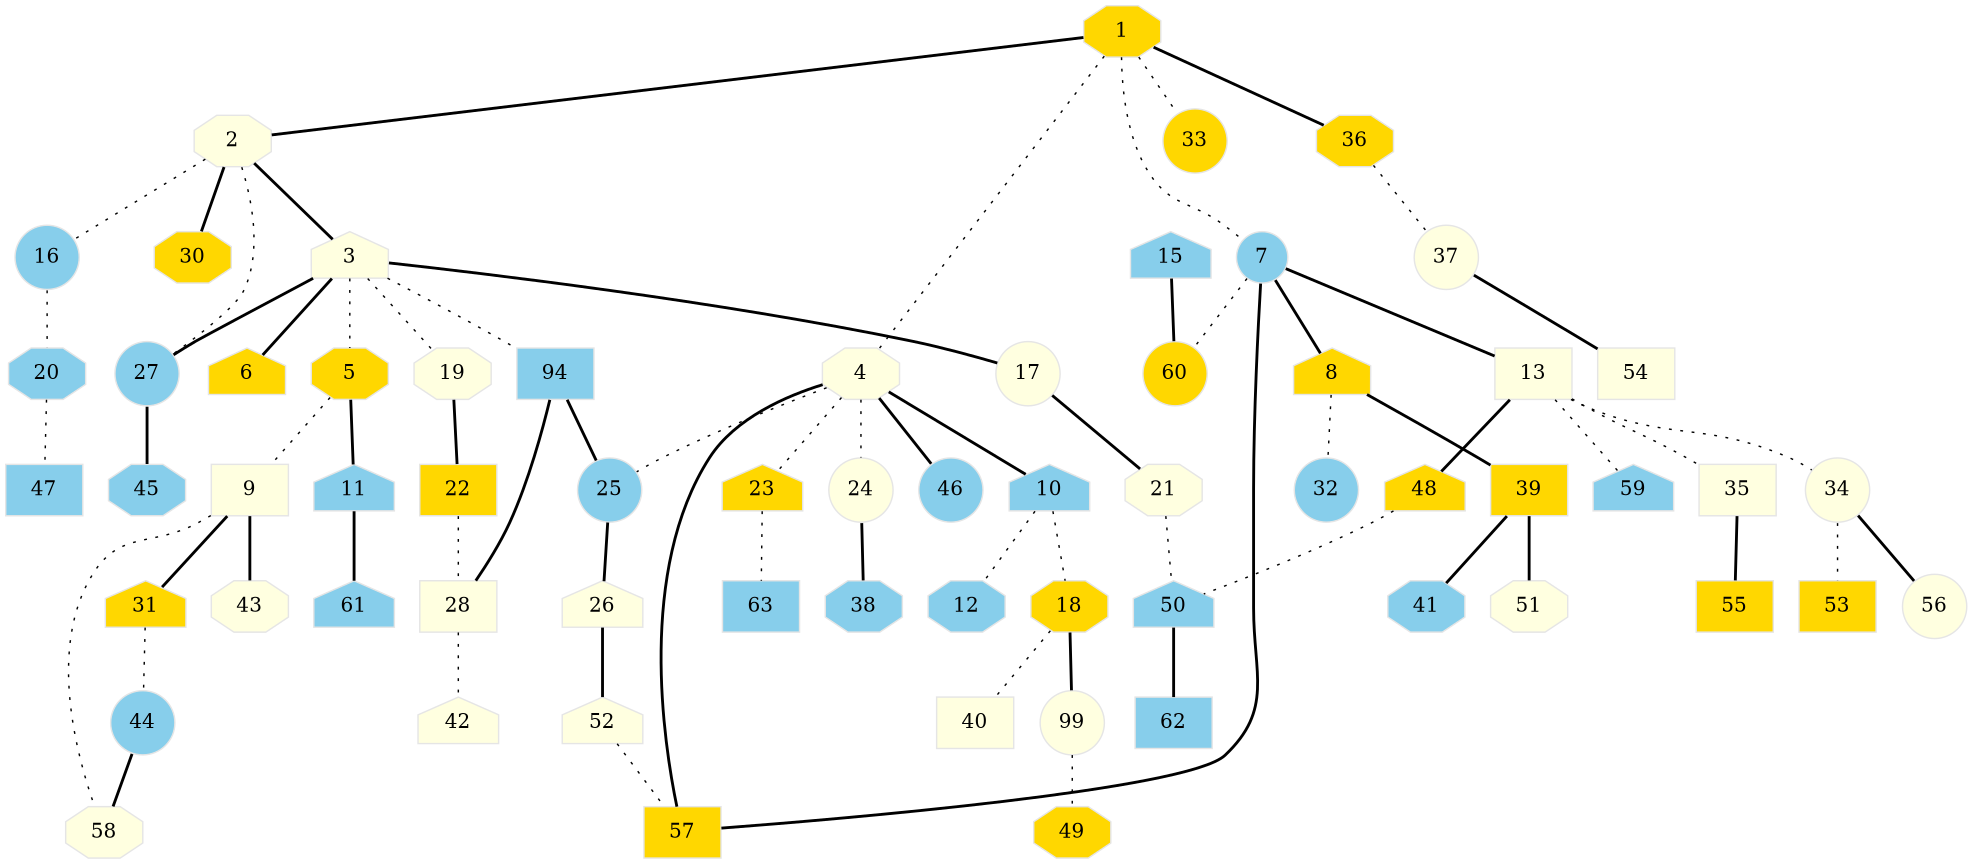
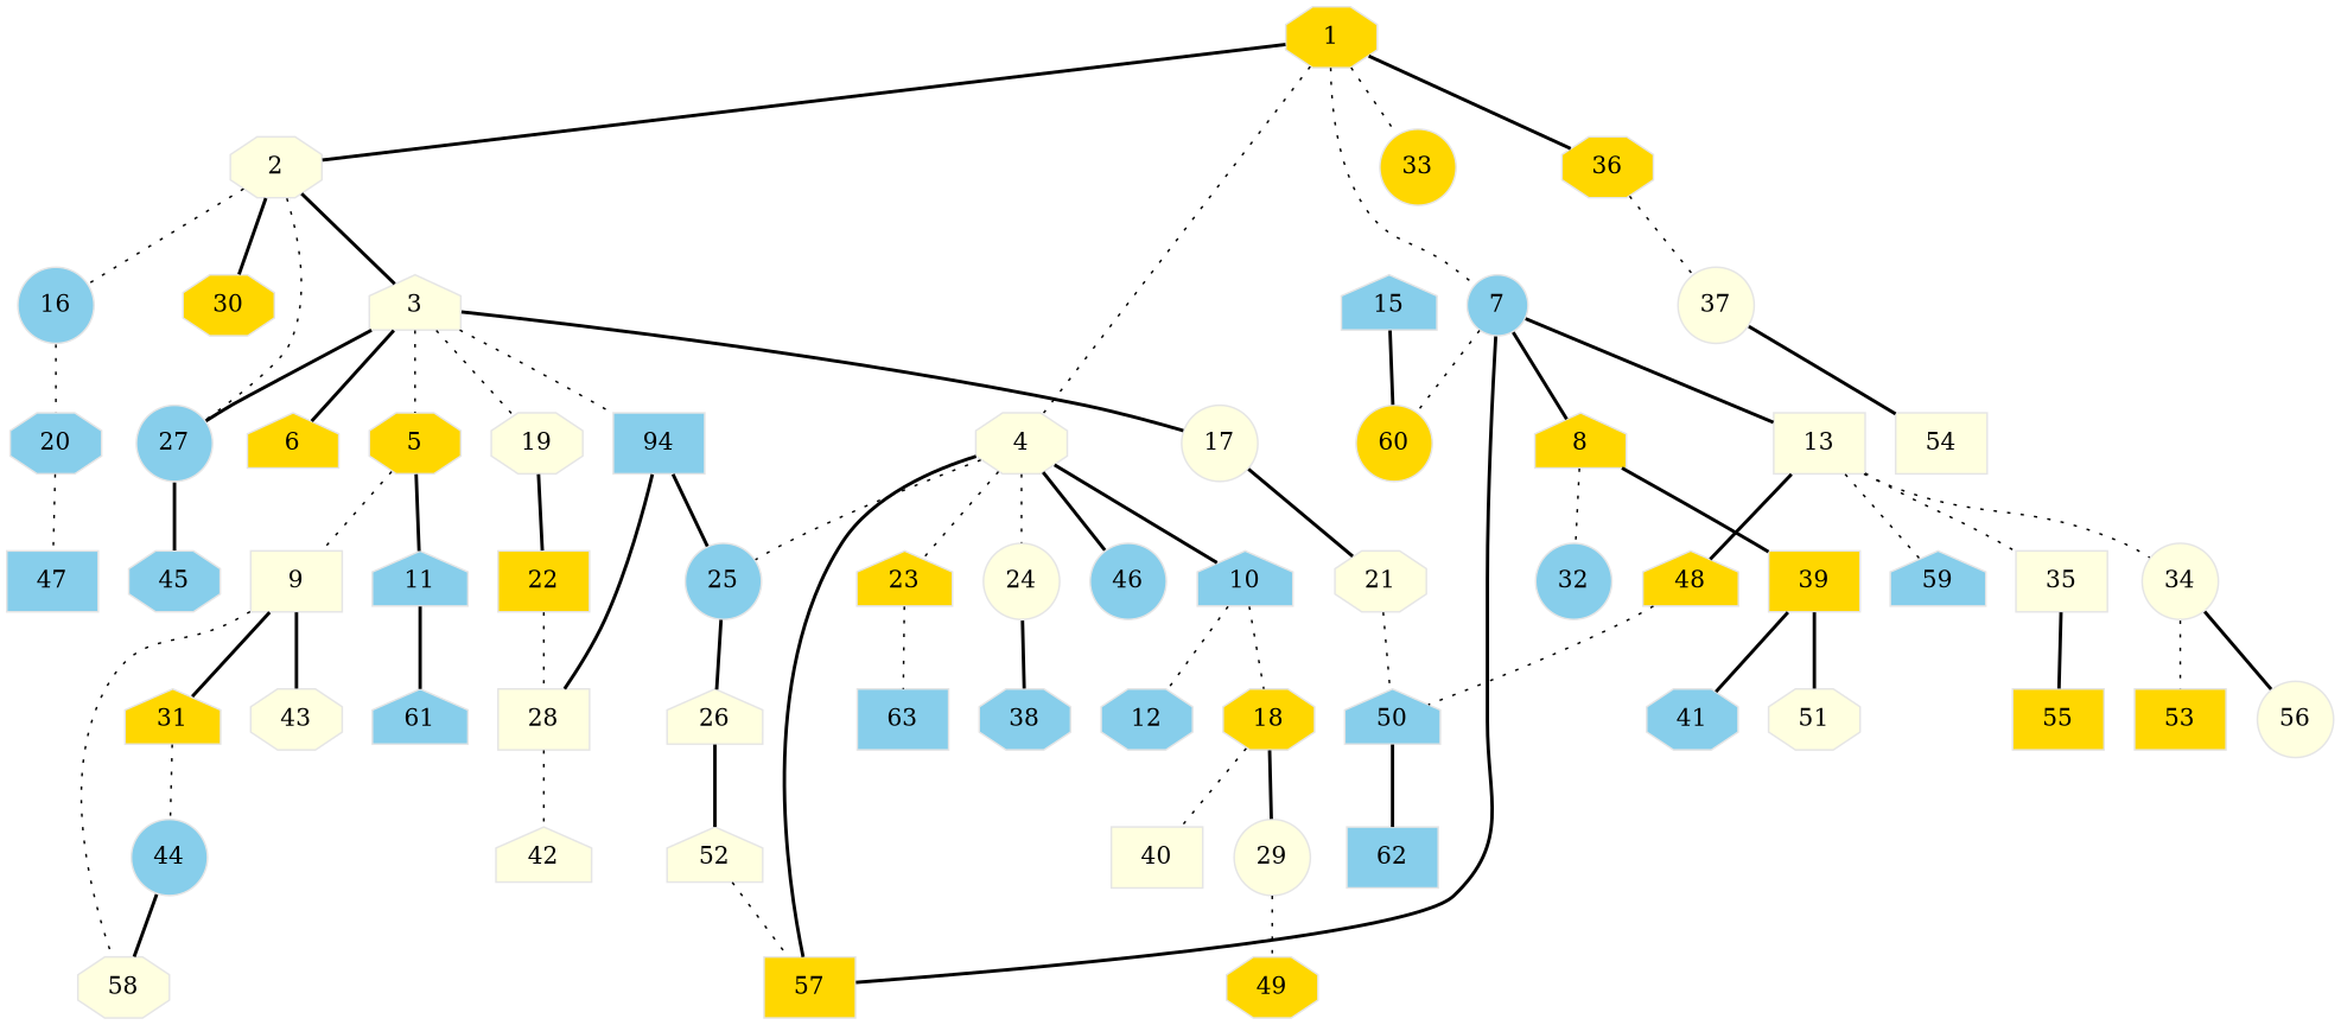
  graph {
    node [color=gray90 fillcolor=lightyellow shape=octagon style=filled]
    edge [style=bold weight=1.0]
    1 [fillcolor=gold]
    2
    4
    7 [fillcolor=skyblue shape=circle]
    33 [fillcolor=gold shape=circle]
    36 [fillcolor=gold]
    3 [shape=house]
    16 [fillcolor=skyblue shape=circle]
    27 [fillcolor=skyblue shape=circle]
    30 [fillcolor=gold]
    10 [fillcolor=skyblue shape=house]
    23 [fillcolor=gold shape=house]
    24 [shape=circle]
    25 [fillcolor=skyblue shape=circle]
    46 [fillcolor=skyblue shape=circle]
    57 [fillcolor=gold shape=box]
    8 [fillcolor=gold shape=house]
    13 [shape=box]
    60 [fillcolor=gold shape=circle]
    37 [shape=circle]
    5 [fillcolor=gold]
    6 [fillcolor=gold shape=house]
    n23 [fillcolor=skyblue label=94 shape=box]
    17 [shape=circle]
    19
    20 [fillcolor=skyblue]
    45 [fillcolor=skyblue]
    9 [shape=box]
    11 [fillcolor=skyblue shape=house]
    28 [shape=box]
    21
    22 [fillcolor=gold shape=box]
    12 [fillcolor=skyblue]
    18 [fillcolor=gold]
    63 [fillcolor=skyblue shape=box]
    38 [fillcolor=skyblue]
    26 [shape=house]
    31 [fillcolor=gold shape=house]
    43
    58
    61 [fillcolor=skyblue shape=house]
    32 [fillcolor=skyblue shape=circle]
    39 [fillcolor=gold shape=box]
    34 [shape=circle]
    35 [shape=box]
    48 [fillcolor=gold shape=house]
    59 [fillcolor=skyblue shape=house]
    41 [fillcolor=skyblue]
    51
    44 [fillcolor=skyblue shape=circle]
    15 [fillcolor=skyblue shape=house]
-   29 [shape=circle label=99]
+   29 [shape=circle]
    40 [shape=box]
    53 [fillcolor=gold shape=box]
    56 [shape=circle]
    55 [fillcolor=gold shape=box]
    50 [fillcolor=skyblue shape=house]
    42 [shape=house]
    47 [fillcolor=skyblue shape=box]
    49 [fillcolor=gold]
    62 [fillcolor=skyblue shape=box]
    52 [shape=house]
    54 [shape=box]
    1 -- 2
    1 -- 4 [style=dotted]
    1 -- 7 [style=dotted]
    1 -- 33 [style=dotted]
    1 -- 36
    2 -- 3 [weight=2.0]
    2 -- 16 [style=dotted]
    2 -- 27 [style=dotted]
    2 -- 30 [weight=3.0]
    4 -- 10
    4 -- 23 [style=dotted]
    4 -- 24 [style=dotted]
    4 -- 25 [style=dotted]
    4 -- 46
    4 -- 57
    7 -- 57
    7 -- 8
    7 -- 13
    7 -- 60 [style=dotted]
    36 -- 37 [style=dotted]
    3 -- 27
    3 -- 5 [style=dotted]
    3 -- 6
    3 -- n23 [style=dotted]
    3 -- 17
    3 -- 19 [style=dotted]
    16 -- 20 [style=dotted weight=2.0]
    27 -- 45 [weight=3.0]
    10 -- 12 [style=dotted weight=3.0]
    10 -- 18 [style=dotted]
    23 -- 63 [style=dotted]
    24 -- 38
    25 -- 26
    8 -- 32 [style=dotted]
    8 -- 39
    13 -- 34 [style=dotted]
    13 -- 35 [style=dotted]
    13 -- 48
    13 -- 59 [style=dotted]
    37 -- 54
    5 -- 9 [style=dotted]
    5 -- 11
    n23 -- 25
    n23 -- 28
    17 -- 21
    19 -- 22
    20 -- 47 [style=dotted]
    9 -- 31
    9 -- 43
    9 -- 58 [style=dotted]
    11 -- 61
    28 -- 42 [style=dotted]
    21 -- 50 [style=dotted]
    22 -- 28 [style=dotted weight=3.0]
    18 -- 29
    18 -- 40 [style=dotted]
    26 -- 52
    31 -- 44 [style=dotted]
    39 -- 41
    39 -- 51 [weight=2.0]
    34 -- 53 [style=dotted weight=2.0]
    34 -- 56
    35 -- 55
    48 -- 50 [style=dotted]
    44 -- 58
    15 -- 60
    29 -- 49 [style=dotted]
    50 -- 62 [weight=2.0]
    52 -- 57 [style=dotted]
  }
